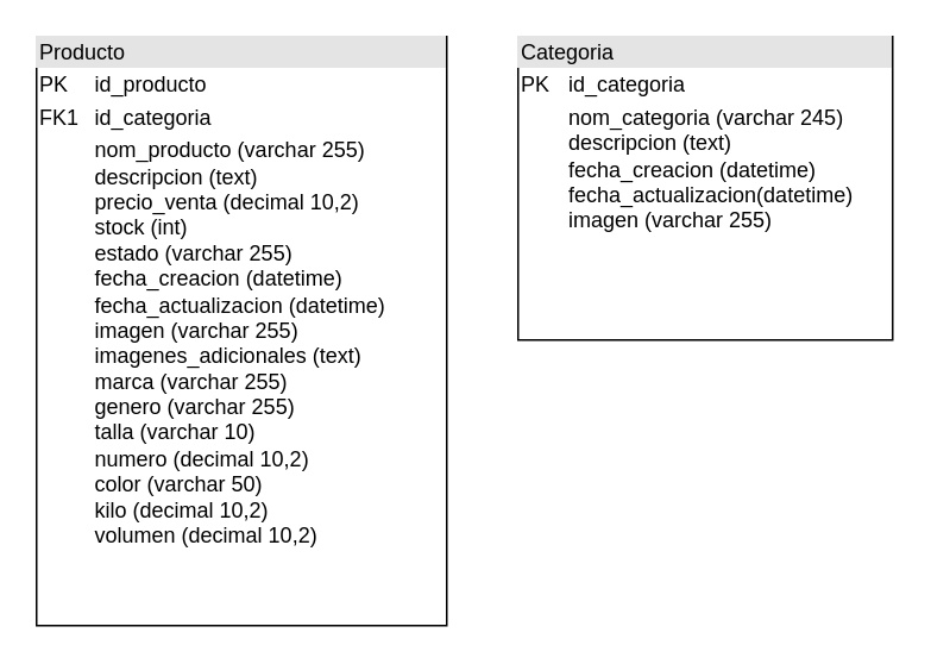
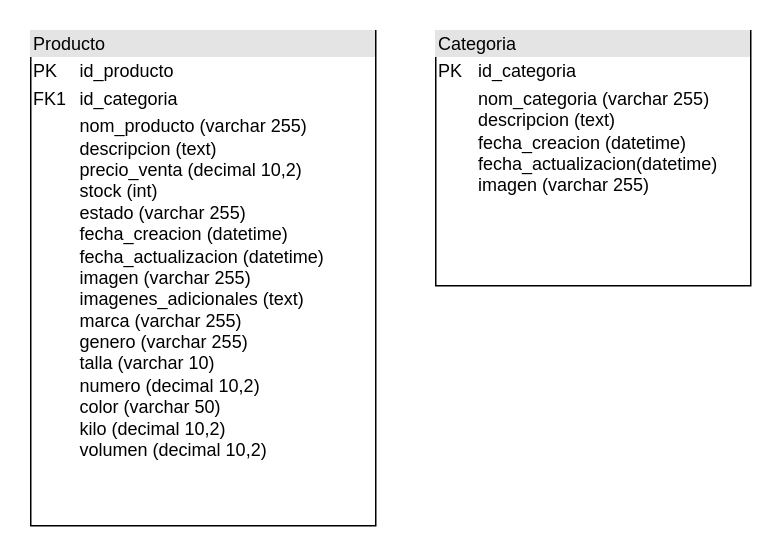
  <mxCell id="0" />
  <mxCell id="1" parent="0" />
  <mxCell id="2" value="&lt;div style=&quot;box-sizing:border-box;width:100%;background:#e4e4e4;padding:2px;&quot;&gt;Producto&lt;/div&gt;&lt;table style=&quot;width:100%;font-size:1em;&quot; cellpadding=&quot;2&quot; cellspacing=&quot;0&quot;&gt;&lt;tbody&gt;&lt;tr&gt;&lt;td&gt;PK&lt;/td&gt;&lt;td&gt;id_producto&lt;/td&gt;&lt;/tr&gt;&lt;tr&gt;&lt;td&gt;FK1&lt;/td&gt;&lt;td&gt;id_categoria&lt;/td&gt;&lt;/tr&gt;&lt;tr&gt;&lt;td&gt;&lt;/td&gt;&lt;td&gt;nom_producto (varchar 255)&lt;br&gt;descripcion (text)&lt;br&gt;precio_venta (decimal 10,2)&lt;br&gt;stock (int)&lt;br&gt;estado (varchar 255)&lt;br&gt;fecha_creacion (datetime)&lt;br&gt;fecha_actualizacion (datetime)&lt;br&gt;imagen (varchar 255)&lt;br&gt;imagenes_adicionales (text)&lt;br&gt;marca (varchar 255)&lt;br&gt;genero (varchar 255)&lt;br&gt;talla (varchar 10)&lt;br&gt;numero (decimal 10,2)&lt;br&gt;color (varchar 50)&lt;br&gt;kilo (decimal 10,2)&lt;br&gt;volumen (decimal 10,2)&lt;br&gt;&lt;br&gt;&lt;br&gt;&lt;/td&gt;&lt;/tr&gt;&lt;/tbody&gt;&lt;/table&gt;" style="verticalAlign=top;align=left;overflow=fill;html=1;whiteSpace=wrap;" vertex="1" parent="1"><mxGeometry x="20" y="20" width="230" height="330" as="geometry" /></mxCell>
- <mxCell id="3" value="&lt;div style=&quot;box-sizing:border-box;width:100%;background:#e4e4e4;padding:2px;&quot;&gt;Categoria&lt;/div&gt;&lt;table style=&quot;width:100%;font-size:1em;&quot; cellpadding=&quot;2&quot; cellspacing=&quot;0&quot;&gt;&lt;tbody&gt;&lt;tr&gt;&lt;td&gt;PK&lt;span style=&quot;white-space: pre;&quot;&gt;&#09;&lt;/span&gt;id_categoria&lt;br&gt;&lt;span style=&quot;white-space: pre;&quot;&gt;&lt;/span&gt;&lt;/td&gt;&lt;td&gt;&lt;br&gt;&lt;/td&gt;&lt;/tr&gt;&lt;tr&gt;&lt;td&gt;&lt;span style=&quot;white-space: pre;&quot;&gt;&#09;&lt;/span&gt;nom_categoria (varchar 245)&lt;br&gt;&lt;span style=&quot;white-space: pre;&quot;&gt;&#09;&lt;/span&gt;descripcion (text)&lt;br&gt;&lt;span style=&quot;white-space: pre;&quot;&gt;&#09;&lt;/span&gt;fecha_creacion (datetime)&lt;br&gt;&lt;span style=&quot;white-space: pre;&quot;&gt;&#09;&lt;/span&gt;fecha_actualizacion(datetime)&lt;br&gt;&lt;span style=&quot;white-space: pre;&quot;&gt;&#09;&lt;/span&gt;imagen (varchar 255)&lt;br&gt;&lt;br&gt;&lt;/td&gt;&lt;td&gt;&lt;br&gt;&lt;/td&gt;&lt;/tr&gt;&lt;tr&gt;&lt;td&gt;&lt;/td&gt;&lt;td&gt;&lt;br&gt;&lt;/td&gt;&lt;/tr&gt;&lt;/tbody&gt;&lt;/table&gt;" style="verticalAlign=top;align=left;overflow=fill;html=1;whiteSpace=wrap;" vertex="1" parent="1"><mxGeometry x="290" y="20" width="210" height="170" as="geometry" /></mxCell>
+ <mxCell id="3" value="&lt;div style=&quot;box-sizing:border-box;width:100%;background:#e4e4e4;padding:2px;&quot;&gt;Categoria&lt;/div&gt;&lt;table style=&quot;width:100%;font-size:1em;&quot; cellpadding=&quot;2&quot; cellspacing=&quot;0&quot;&gt;&lt;tbody&gt;&lt;tr&gt;&lt;td&gt;PK&lt;span style=&quot;white-space: pre;&quot;&gt;&#09;&lt;/span&gt;id_categoria&lt;br&gt;&lt;span style=&quot;white-space: pre;&quot;&gt;&lt;/span&gt;&lt;/td&gt;&lt;td&gt;&lt;br&gt;&lt;/td&gt;&lt;/tr&gt;&lt;tr&gt;&lt;td&gt;&lt;span style=&quot;white-space: pre;&quot;&gt;&#09;&lt;/span&gt;nom_categoria (varchar 255)&lt;br&gt;&lt;span style=&quot;white-space: pre;&quot;&gt;&#09;&lt;/span&gt;descripcion (text)&lt;br&gt;&lt;span style=&quot;white-space: pre;&quot;&gt;&#09;&lt;/span&gt;fecha_creacion (datetime)&lt;br&gt;&lt;span style=&quot;white-space: pre;&quot;&gt;&#09;&lt;/span&gt;fecha_actualizacion(datetime)&lt;br&gt;&lt;span style=&quot;white-space: pre;&quot;&gt;&#09;&lt;/span&gt;imagen (varchar 255)&lt;br&gt;&lt;br&gt;&lt;/td&gt;&lt;td&gt;&lt;br&gt;&lt;/td&gt;&lt;/tr&gt;&lt;tr&gt;&lt;td&gt;&lt;/td&gt;&lt;td&gt;&lt;br&gt;&lt;/td&gt;&lt;/tr&gt;&lt;/tbody&gt;&lt;/table&gt;" style="verticalAlign=top;align=left;overflow=fill;html=1;whiteSpace=wrap;" vertex="1" parent="1"><mxGeometry x="290" y="20" width="210" height="170" as="geometry" /></mxCell>
